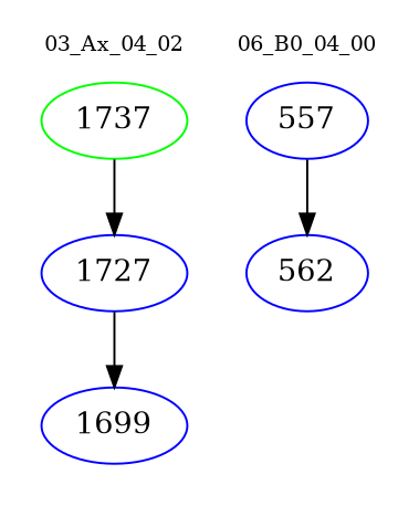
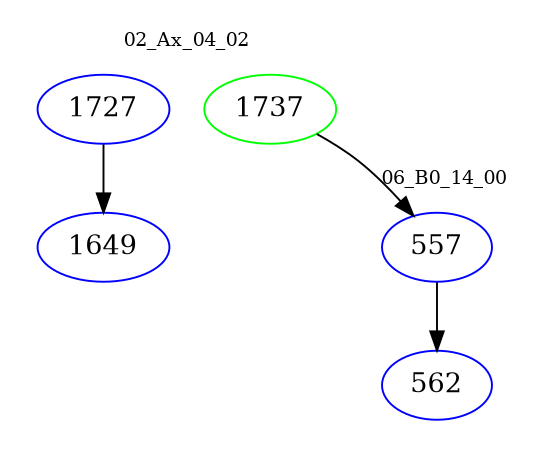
  digraph {
    node [color=blue]
    edge [color=black]
    n1 [color=green label=1737]
    n2 [label=1727]
-   n3 [label=1699]
+   n3 [label=1649]
    n4 [label=557]
    n5 [label=562]
    subgraph cluster_1 {
      color=white
      fontsize=10
-     label="03_Ax_04_02"
+     label="02_Ax_04_02"
      n1
      n2
      n3
    }
    subgraph cluster_2 {
      color=white
      fontsize=10
-     label="06_B0_04_00"
+     label="06_B0_14_00"
      n4
      n5
    }
-   n1 -> n2
+   n1 -> n4
    n2 -> n3
    n4 -> n5
  }
